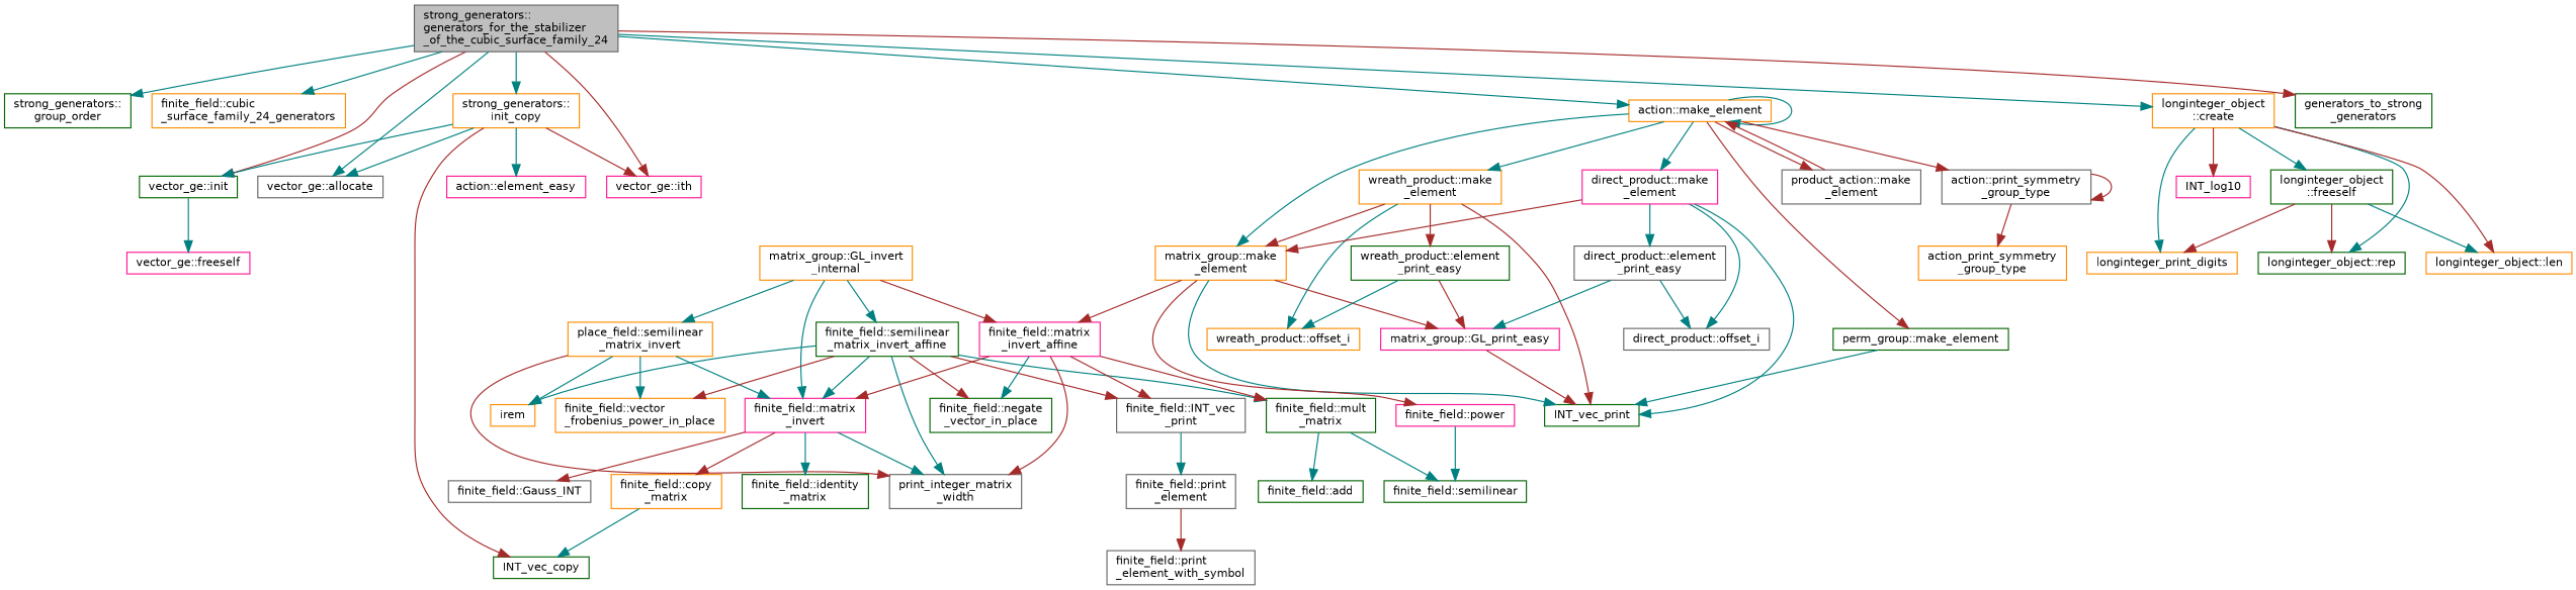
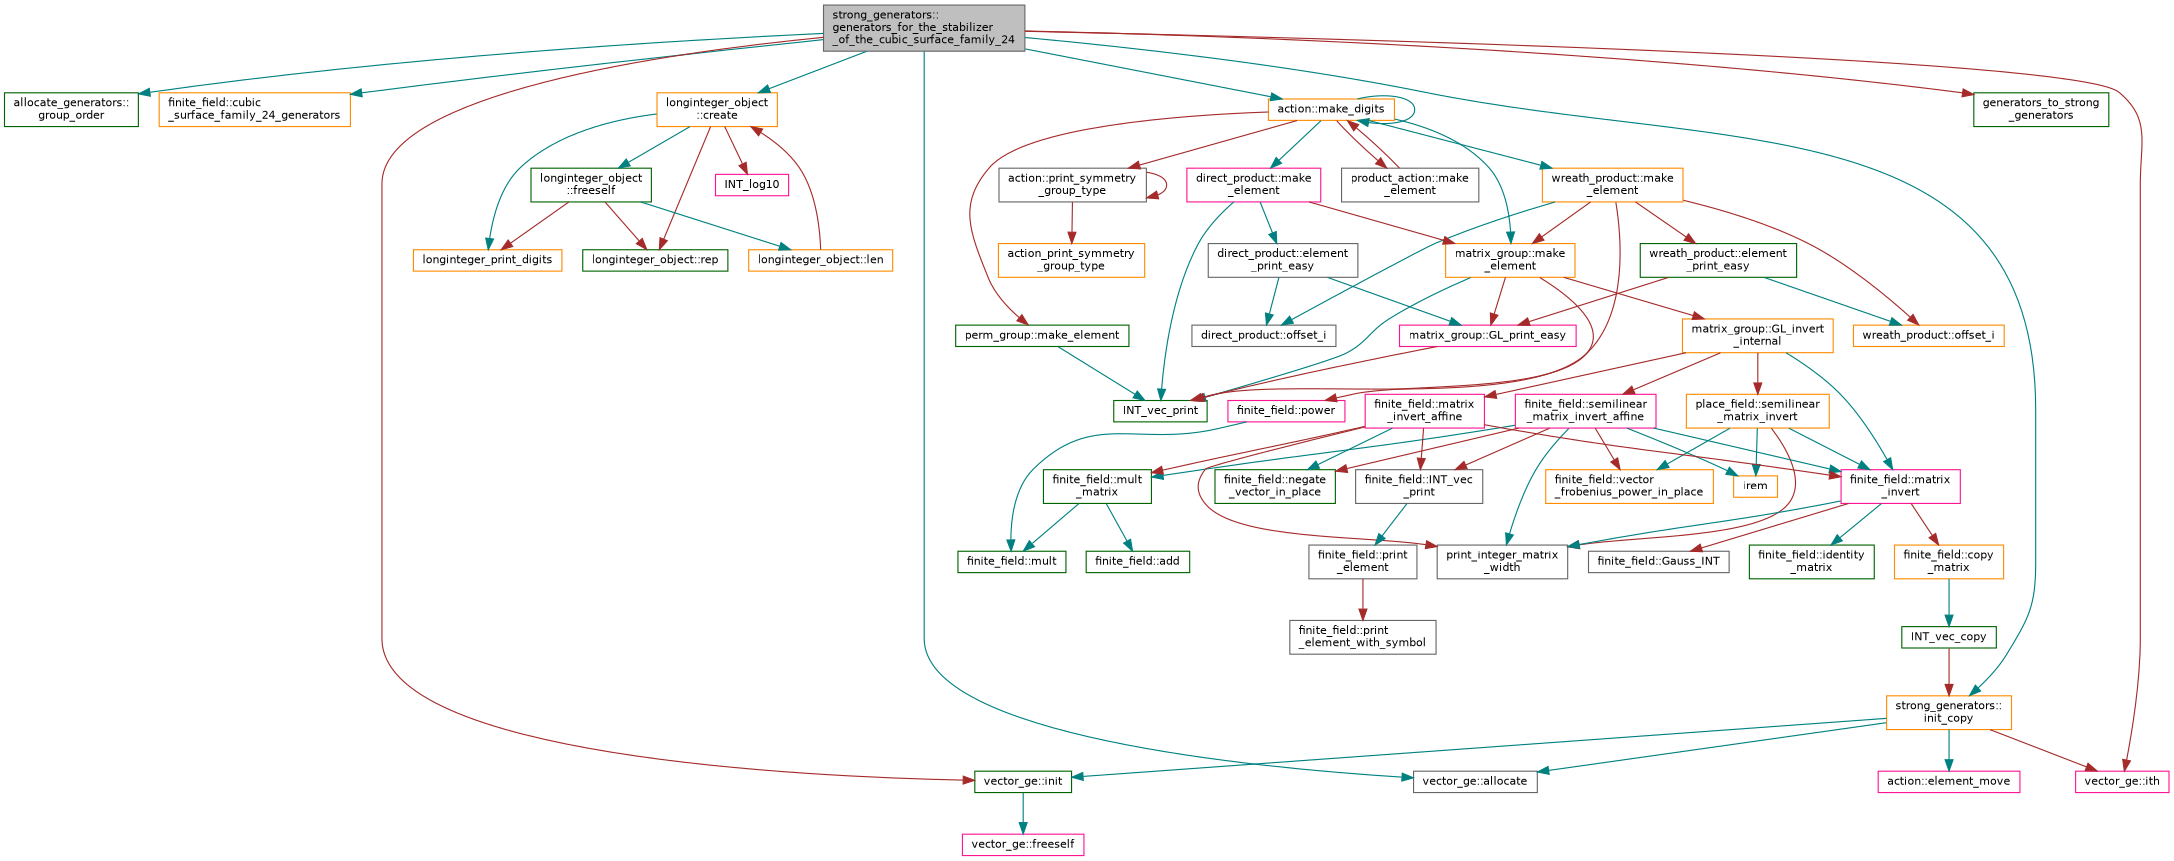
  digraph {
    rankdir=TB
    node [color=darkgreen fillcolor=white fontname=Helvetica fontsize=10 shape=record style=filled]
    edge [color=teal fontname=Helvetica fontsize=10 labelfontname=Helvetica labelfontsize=10 style=solid]
    n1 [color=gray40 fillcolor=grey75 fontcolor=black height=0.2 label="strong_generators::\lgenerators_for_the_stabilizer\l_of_the_cubic_surface_family_24" width=0.4]
-   n2 [height=0.2 label="strong_generators::\lgroup_order" width=0.4]
+   n2 [height=0.2 label="allocate_generators::\lgroup_order" width=0.4]
    n3 [color=darkorange height=0.2 label="finite_field::cubic\l_surface_family_24_generators" width=0.4]
    n4 [height=0.2 label="vector_ge::init" width=0.4]
    n5 [color=darkorange height=0.2 label="longinteger_object\l::create" width=0.4]
    n6 [color=gray40 height=0.2 label="vector_ge::allocate" width=0.4]
-   n7 [color=darkorange height=0.2 label="action::make_element" width=0.4]
+   n7 [color=darkorange height=0.2 label="action::make_digits" width=0.4]
    n8 [color=deeppink height=0.2 label="vector_ge::ith" width=0.4]
    n9 [height=0.2 label="generators_to_strong\l_generators" width=0.4]
    n10 [color=darkorange height=0.2 label="strong_generators::\linit_copy" width=0.4]
    n11 [color=deeppink height=0.2 label="vector_ge::freeself" width=0.4]
    n12 [height=0.2 label="longinteger_object\l::freeself" width=0.4]
    n13 [color=darkorange height=0.2 label=longinteger_print_digits width=0.4]
    n14 [height=0.2 label="longinteger_object::rep" width=0.4]
    n15 [color=darkorange height=0.2 label="longinteger_object::len" width=0.4]
    n16 [color=deeppink height=0.2 label=INT_log10 width=0.4]
    n17 [color=gray40 height=0.2 label="product_action::make\l_element" width=0.4]
    n18 [color=darkorange height=0.2 label="matrix_group::make\l_element" width=0.4]
    n19 [color=darkorange height=0.2 label="wreath_product::make\l_element" width=0.4]
    n20 [color=deeppink height=0.2 label="direct_product::make\l_element" width=0.4]
    n21 [height=0.2 label="perm_group::make_element" width=0.4]
    n22 [color=gray40 height=0.2 label="action::print_symmetry\l_group_type" width=0.4]
    n23 [height=0.2 label=INT_vec_copy width=0.4]
-   n24 [color=deeppink height=0.2 label="action::element_easy" width=0.4]
+   n24 [color=deeppink height=0.2 label="action::element_move" width=0.4]
    n25 [height=0.2 label=INT_vec_print width=0.4]
    n26 [color=deeppink height=0.2 label="finite_field::power" width=0.4]
    n27 [color=darkorange height=0.2 label="matrix_group::GL_invert\l_internal" width=0.4]
    n28 [color=deeppink height=0.2 label="matrix_group::GL_print_easy" width=0.4]
    n29 [color=darkorange height=0.2 label="wreath_product::offset_i" width=0.4]
    n30 [height=0.2 label="wreath_product::element\l_print_easy" width=0.4]
    n31 [color=gray40 height=0.2 label="direct_product::offset_i" width=0.4]
    n32 [color=gray40 height=0.2 label="direct_product::element\l_print_easy" width=0.4]
    n33 [color=darkorange height=0.2 label="action_print_symmetry\l_group_type" width=0.4]
-   n34 [height=0.2 label="finite_field::semilinear" width=0.4]
+   n34 [height=0.2 label="finite_field::mult" width=0.4]
    n35 [color=darkorange height=0.2 label="place_field::semilinear\l_matrix_invert" width=0.4]
    n36 [color=deeppink height=0.2 label="finite_field::matrix\l_invert" width=0.4]
-   n37 [height=0.2 label="finite_field::semilinear\l_matrix_invert_affine" width=0.4]
+   n37 [color=deeppink height=0.2 label="finite_field::semilinear\l_matrix_invert_affine" width=0.4]
    n38 [color=deeppink height=0.2 label="finite_field::matrix\l_invert_affine" width=0.4]
    n39 [color=gray40 height=0.2 label="print_integer_matrix\l_width" width=0.4]
    n40 [color=darkorange height=0.2 label="finite_field::vector\l_frobenius_power_in_place" width=0.4]
    n41 [color=darkorange height=0.2 label=irem width=0.4]
    n42 [color=darkorange height=0.2 label="finite_field::copy\l_matrix" width=0.4]
    n43 [height=0.2 label="finite_field::identity\l_matrix" width=0.4]
    n44 [color=gray40 height=0.2 label="finite_field::Gauss_INT" width=0.4]
    n45 [color=gray40 height=0.2 label="finite_field::INT_vec\l_print" width=0.4]
    n46 [height=0.2 label="finite_field::mult\l_matrix" width=0.4]
    n47 [height=0.2 label="finite_field::negate\l_vector_in_place" width=0.4]
    n48 [color=gray40 height=0.2 label="finite_field::print\l_element" width=0.4]
    n49 [height=0.2 label="finite_field::add" width=0.4]
    n50 [color=gray40 height=0.2 label="finite_field::print\l_element_with_symbol" width=0.4]
    n1 -> n2
    n1 -> n3
    n1 -> n4 [color=brown]
    n1 -> n5
    n1 -> n6
    n1 -> n7
    n1 -> n8 [color=brown]
    n1 -> n9 [color=brown]
    n1 -> n10
    n4 -> n11
    n5 -> n12
    n5 -> n13
-   n5 -> n14
-   n5 -> n15 [color=brown]
+   n5 -> n14 [color=brown]
+   n15 -> n5 [color=brown]
    n5 -> n16 [color=brown]
    n7 -> n7
    n7 -> n17 [color=brown]
    n7 -> n18
    n7 -> n19
    n7 -> n20
    n7 -> n21 [color=brown]
    n7 -> n22 [color=brown]
    n10 -> n4
    n10 -> n6
    n10 -> n8 [color=brown]
-   n10 -> n23 [color=brown]
+   n23 -> n10 [color=brown]
    n10 -> n24
    n12 -> n13 [color=brown]
    n12 -> n14 [color=brown]
    n12 -> n15
    n17 -> n7 [color=brown]
    n18 -> n25
    n18 -> n26 [color=brown]
-   n18 -> n38 [color=brown]
+   n18 -> n27 [color=brown]
    n18 -> n28 [color=brown]
    n19 -> n18 [color=brown]
    n19 -> n25 [color=brown]
-   n19 -> n29
+   n19 -> n29 [color=brown]
    n19 -> n30 [color=brown]
    n20 -> n18 [color=brown]
    n20 -> n25
-   n20 -> n31
+   n19 -> n31
    n20 -> n32
    n21 -> n25
    n22 -> n22 [color=brown]
    n22 -> n33 [color=brown]
    n26 -> n34
-   n27 -> n35
+   n27 -> n35 [color=brown]
    n27 -> n36
-   n27 -> n37
+   n27 -> n37 [color=brown]
    n27 -> n38 [color=brown]
    n28 -> n25 [color=brown]
    n30 -> n28 [color=brown]
    n30 -> n29
    n32 -> n28
    n32 -> n31
    n35 -> n36
    n35 -> n39 [color=brown]
    n35 -> n40
    n35 -> n41
    n36 -> n39
    n36 -> n42 [color=brown]
    n36 -> n43
    n36 -> n44 [color=brown]
    n37 -> n36
    n37 -> n39
    n37 -> n40 [color=brown]
    n37 -> n41
    n37 -> n45 [color=brown]
    n37 -> n46
    n37 -> n47 [color=brown]
    n38 -> n36 [color=brown]
    n38 -> n39 [color=brown]
    n38 -> n45 [color=brown]
    n38 -> n46 [color=brown]
    n38 -> n47
    n42 -> n23
    n45 -> n48
    n46 -> n34
    n46 -> n49
    n48 -> n50 [color=brown]
  }
